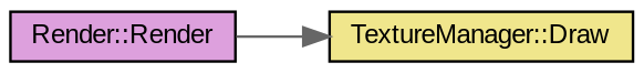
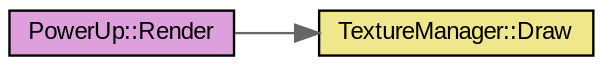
  digraph {
    rankdir=LR
    fontname="Liberation Sans"
    node [color=black fontname="Liberation Sans" fontsize=10 shape=record style=filled]
-   n1 [fillcolor=plum fontcolor=black height=0.2 label="Render::Render" width=0.4]
+   n1 [fillcolor=plum fontcolor=black height=0.2 label="PowerUp::Render" width=0.4]
    n2 [fillcolor=khaki height=0.2 label="TextureManager::Draw" width=0.4]
    n1 -> n2 [color=gray40 fontname="Liberation Sans" fontsize=10 labelfontname=Helvetica labelfontsize=10 style=solid arrowhead=normal]
  }
